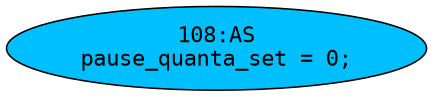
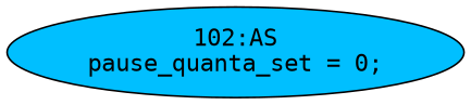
  strict digraph {
    fontname="DejaVu Sans Mono"
-   n1 [ast="<pyverilog.vparser.ast.Assign object at 0x7fdff6fbc910>" def_var="['pause_quanta_set']" fillcolor=deepskyblue label="108:AS\npause_quanta_set = 0;" statements="[]" style=filled typ=Assign use_var="[]" fontname="DejaVu Sans Mono"]
+   n1 [ast="<pyverilog.vparser.ast.Assign object at 0x7fdff6fbc910>" def_var="['pause_quanta_set']" fillcolor=deepskyblue label="102:AS\npause_quanta_set = 0;" statements="[]" style=filled typ=Assign use_var="[]" fontname="DejaVu Sans Mono"]
  }
